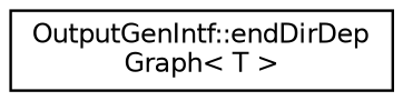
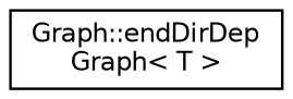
  digraph {
    rankdir=LR
-   n1 [color=black fillcolor=white fontname=Helvetica fontsize=10 height=0.2 label="OutputGenIntf::endDirDep\lGraph\< T \>" shape=box style=filled width=0.4]
+   n1 [color=black fillcolor=white fontname=Helvetica fontsize=10 height=0.2 label="Graph::endDirDep\lGraph\< T \>" shape=box style=filled width=0.4]
  }
